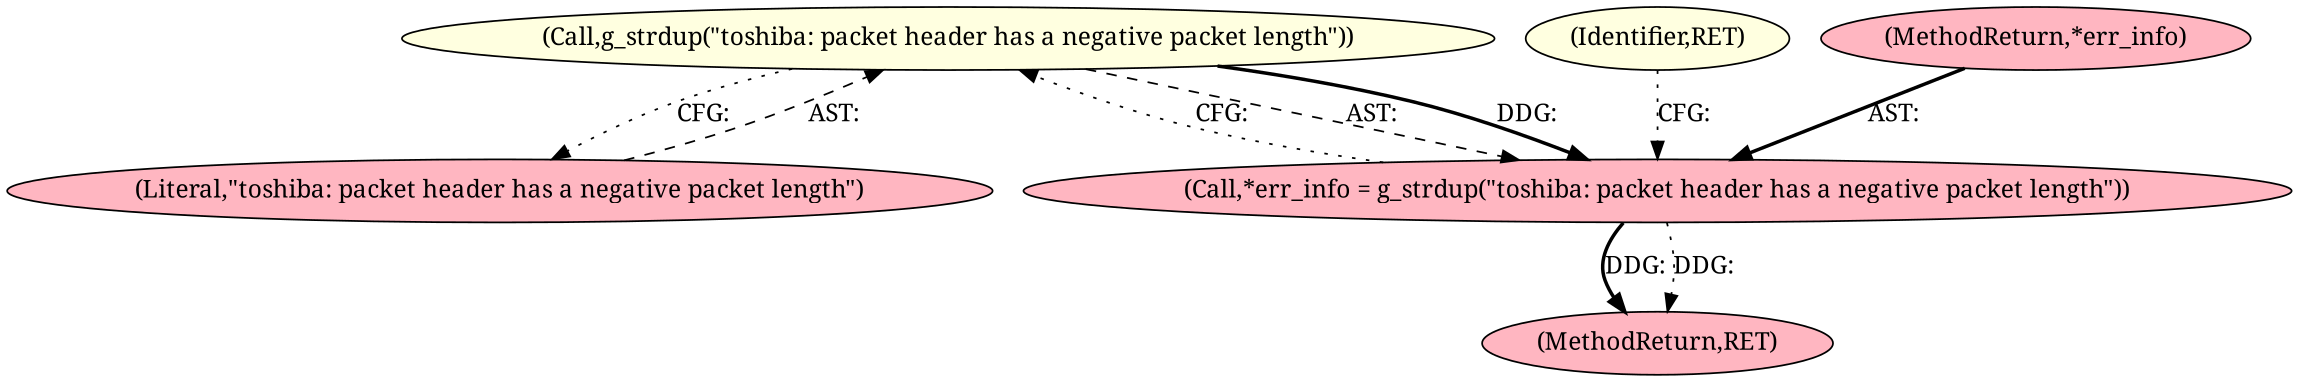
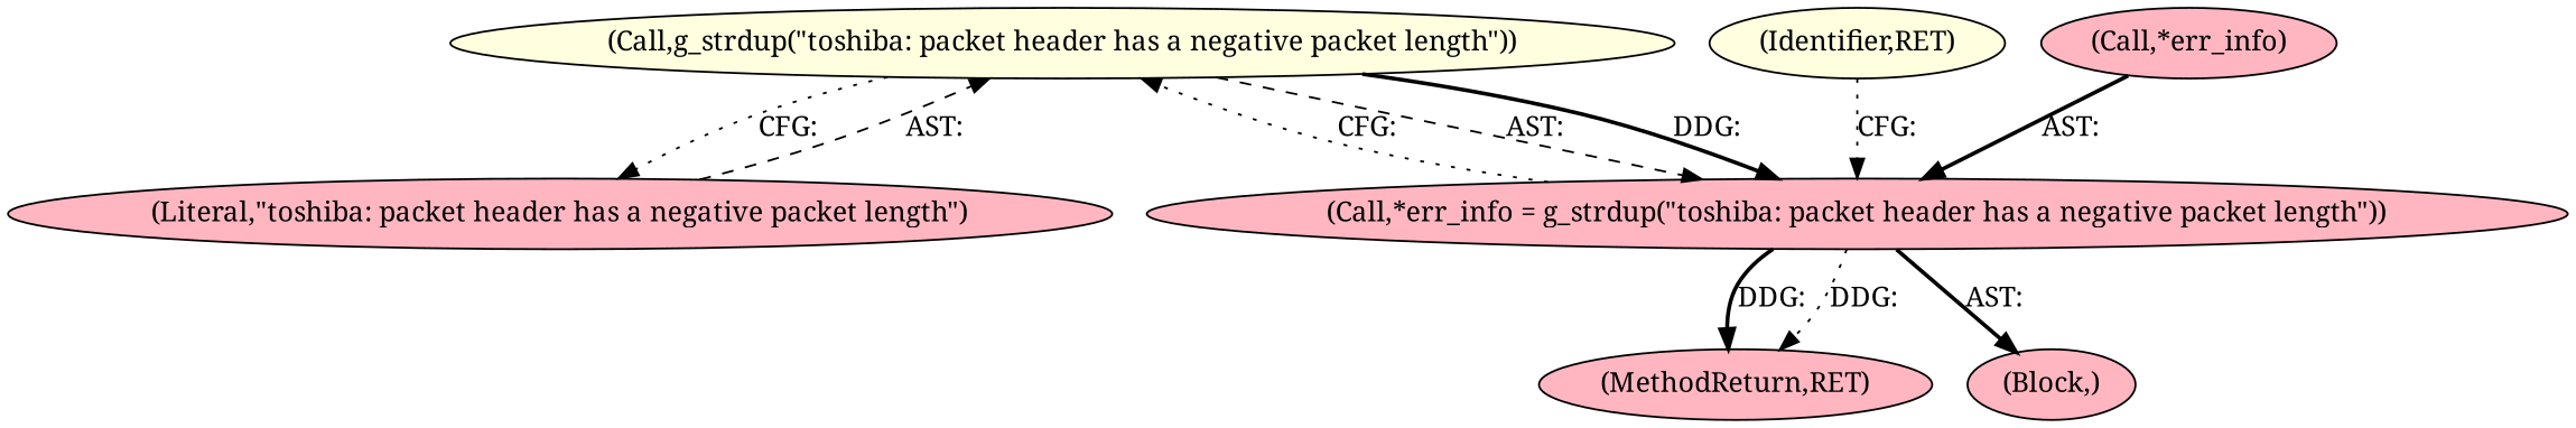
  digraph {
    fontname="Noto Serif"
    node [fillcolor=lightpink fontname="Noto Serif" style=filled]
    edge [fontname="Noto Serif" style=bold]
    n1 [fillcolor=lightyellow label="(Call,g_strdup(\"toshiba: packet header has a negative packet length\"))"]
    n2 [label="(Call,*err_info = g_strdup(\"toshiba: packet header has a negative packet length\"))"]
    n3 [label="(Literal,\"toshiba: packet header has a negative packet length\")"]
    n4 [label="(MethodReturn,RET)"]
+   n5 [label="(Block,)"]
    n6 [fillcolor=lightyellow label="(Identifier,RET)"]
-   n7 [label="(MethodReturn,*err_info)"]
+   n7 [label="(Call,*err_info)"]
    n1 -> n2 [label="AST: " style=dashed]
    n1 -> n2 [label="DDG: "]
    n1 -> n3 [label="CFG: " style=dotted]
    n2 -> n1 [label="CFG: " style=dotted]
    n2 -> n4 [label="DDG: "]
    n2 -> n4 [label="DDG: " style=dotted]
+   n2 -> n5 [label="AST: "]
    n3 -> n1 [label="AST: " style=dashed]
    n6 -> n2 [label="CFG: " style=dotted]
    n7 -> n2 [label="AST: "]
  }
